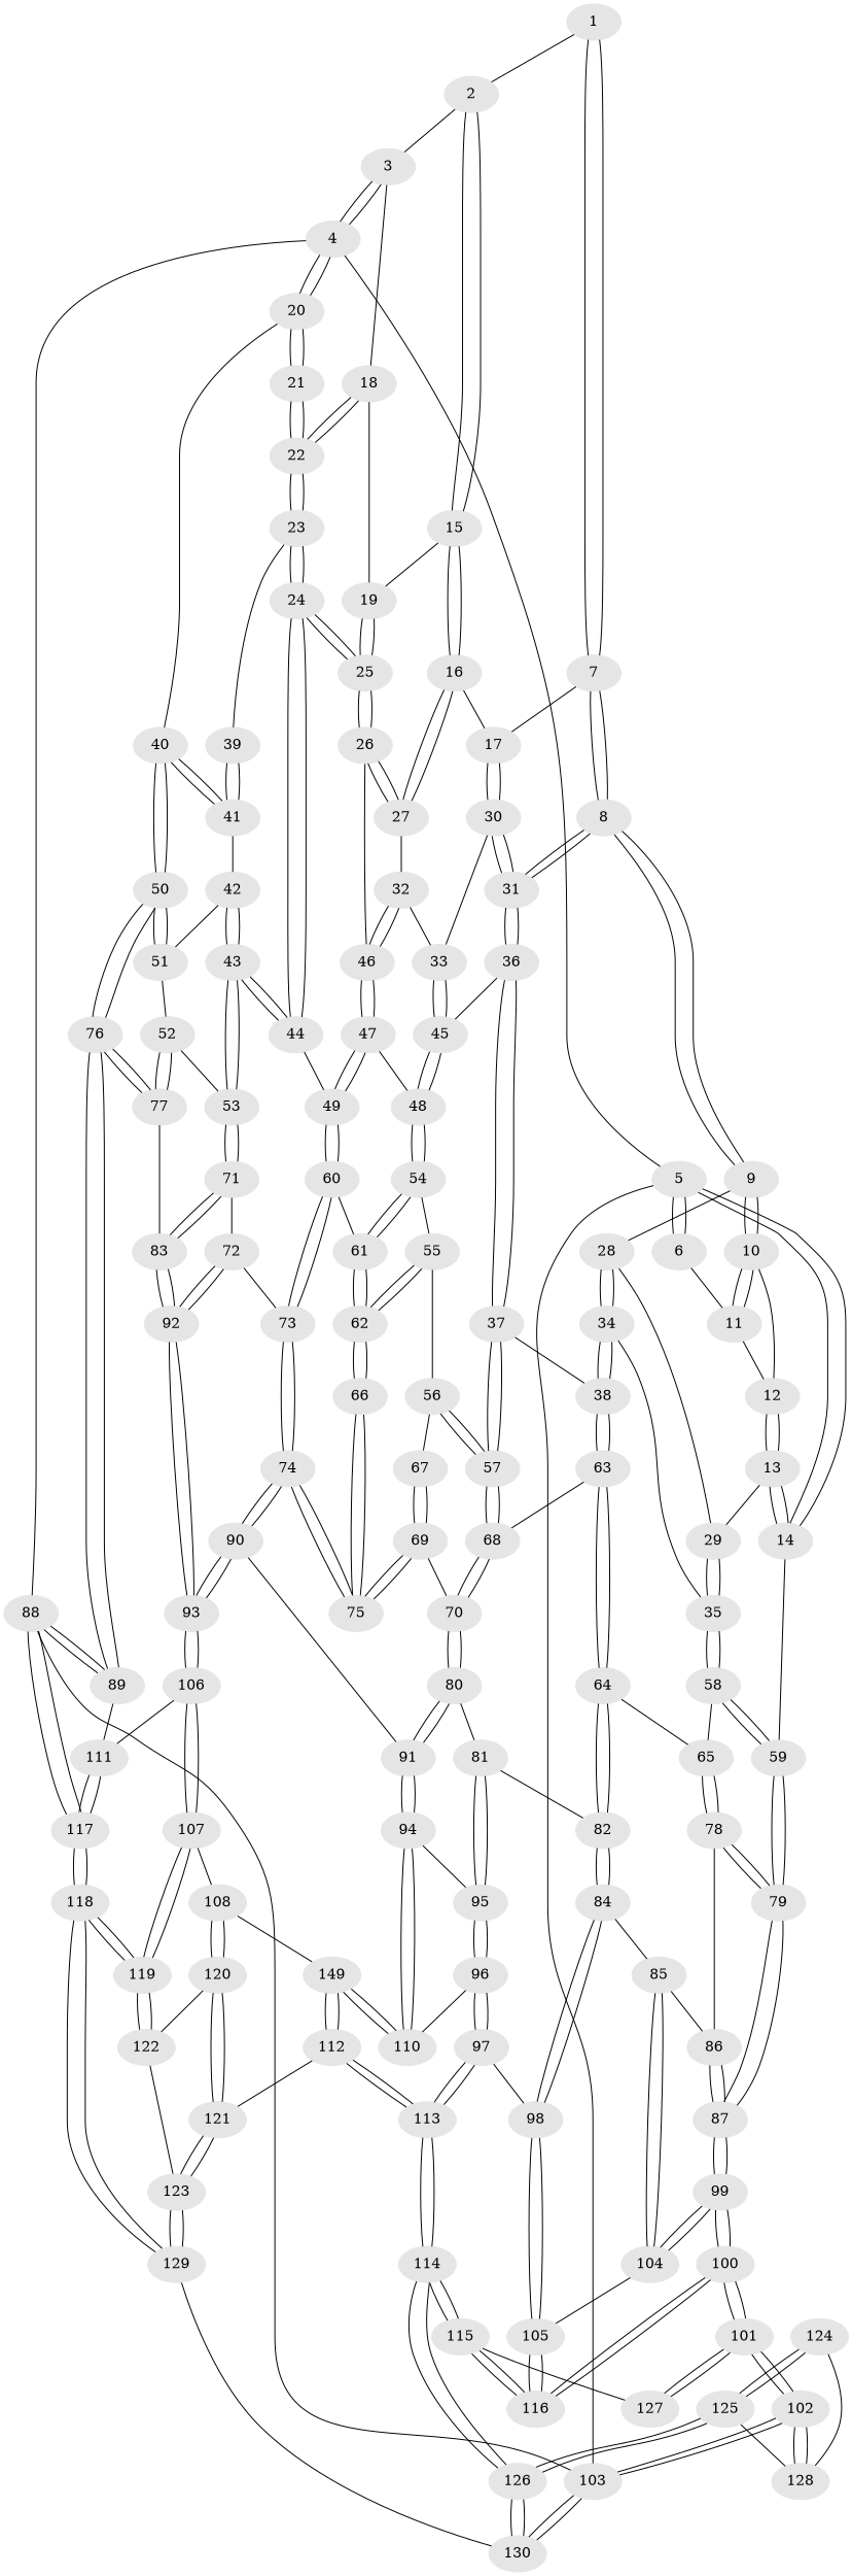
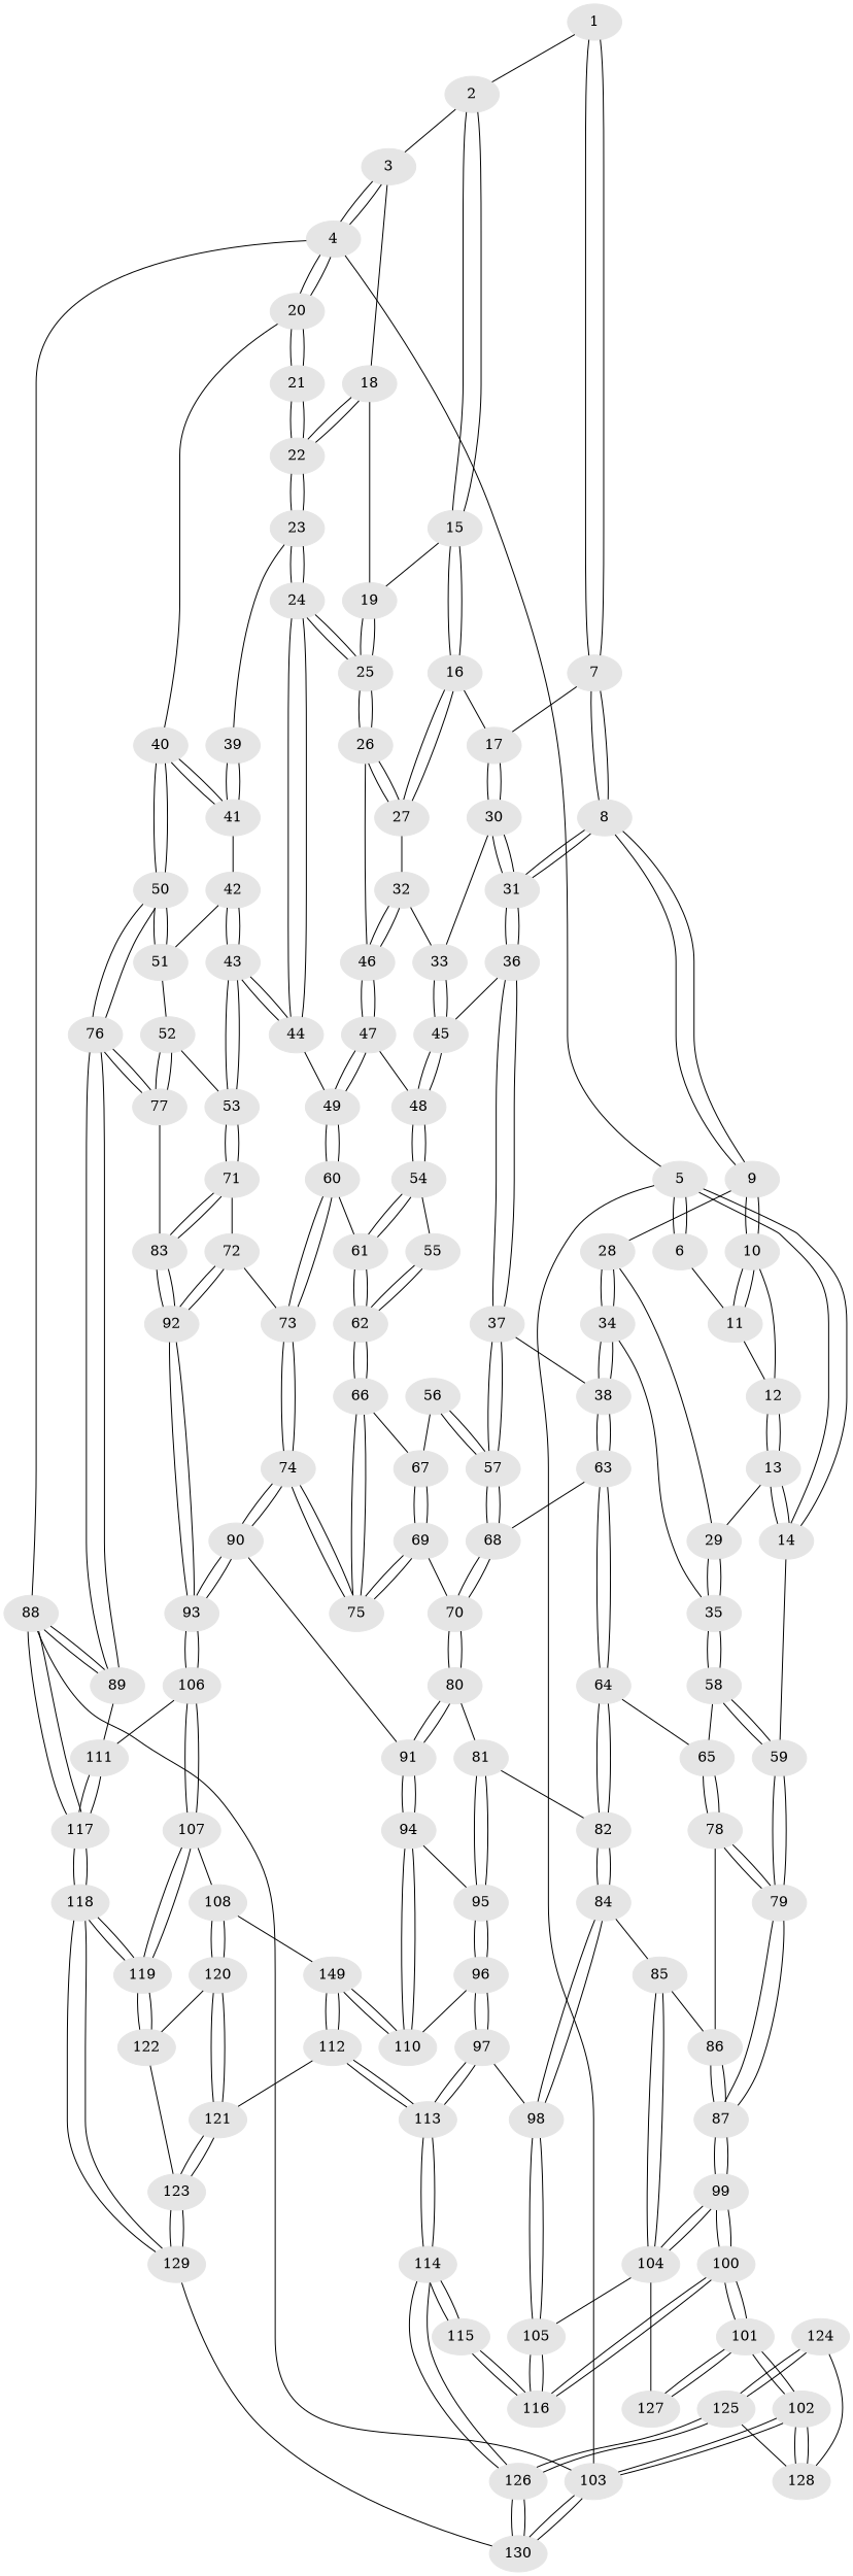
  graph {
    node [color=gray90 style=filled]
    1
    2
    7
    3
    15
    8
    17
    4
    18
    16
    19
    5
    20
    88
    22
    6
    14
    103
    21
    40
    89
    117
    11
    59
    130
    12
    9
    31
    30
    10
    28
    36
    29
    34
    13
    35
    79
    27
    25
    32
    33
    23
    26
    41
    50
    24
    39
    44
    49
    46
    47
    38
    58
    45
    37
    48
    63
    65
    57
    68
    64
    42
    51
    76
    43
    53
    52
    71
    60
    54
    55
    61
    73
    77
    83
    72
    56
    62
    67
    66
    69
    70
    78
    87
    74
    75
    82
    84
    86
    80
    81
    91
    92
    93
    90
    111
    99
    95
    94
    96
    85
    98
    104
    105
    100
    118
    106
    110
    107
    97
    113
    114
    116
    101
    102
    127
    128
    108
    119
    n120 [label=149]
    120
    122
    112
    121
    123
    115
    126
    129
    124
    125
    1 -- 2
    1 -- 7
    1 -- 7
    2 -- 3
    2 -- 15
    2 -- 15
    7 -- 8
    7 -- 8
    7 -- 17
    3 -- 4
    3 -- 4
    3 -- 18
    15 -- 16
    15 -- 16
    15 -- 19
    8 -- 9
    8 -- 9
    8 -- 31
    8 -- 31
    17 -- 30
    17 -- 30
    4 -- 5
    4 -- 20
    4 -- 20
    4 -- 88
    18 -- 19
    18 -- 22
    18 -- 22
    16 -- 17
    16 -- 27
    16 -- 27
    19 -- 25
    19 -- 25
    5 -- 6
    5 -- 6
    5 -- 14
    5 -- 14
    5 -- 103
    20 -- 21
    20 -- 21
    20 -- 40
    88 -- 103
    88 -- 89
    88 -- 89
    88 -- 117
    88 -- 117
    22 -- 23
    22 -- 23
    6 -- 11
    14 -- 59
    103 -- 130
    103 -- 130
    21 -- 22
    21 -- 22
    40 -- 41
    40 -- 41
    40 -- 50
    40 -- 50
    89 -- 111
    117 -- 118
    117 -- 118
    11 -- 12
    59 -- 79
    59 -- 79
    12 -- 13
    12 -- 13
    9 -- 10
    9 -- 10
    9 -- 28
    31 -- 36
    31 -- 36
    30 -- 31
    30 -- 31
    30 -- 33
    10 -- 11
    10 -- 11
    10 -- 12
    28 -- 29
    28 -- 34
    28 -- 34
    36 -- 45
    36 -- 37
    36 -- 37
    29 -- 35
    29 -- 35
    34 -- 35
    34 -- 38
    34 -- 38
    13 -- 14
    13 -- 14
    13 -- 29
    35 -- 58
    35 -- 58
    79 -- 87
    79 -- 87
    27 -- 32
    25 -- 26
    25 -- 26
    32 -- 33
    32 -- 46
    32 -- 46
    33 -- 45
    33 -- 45
    23 -- 24
    23 -- 24
    23 -- 39
    26 -- 27
    26 -- 27
    26 -- 46
    41 -- 42
    50 -- 51
    50 -- 51
    50 -- 76
    50 -- 76
    24 -- 25
    24 -- 25
    24 -- 44
    24 -- 44
    39 -- 41
    39 -- 41
    44 -- 49
    49 -- 60
    49 -- 60
    46 -- 47
    46 -- 47
    47 -- 49
    47 -- 49
    47 -- 48
    38 -- 63
    38 -- 63
    58 -- 59
    58 -- 59
    58 -- 65
    45 -- 48
    45 -- 48
    37 -- 38
    37 -- 57
    37 -- 57
    48 -- 54
    48 -- 54
    63 -- 68
    63 -- 64
    63 -- 64
    65 -- 78
    65 -- 78
    57 -- 68
    57 -- 68
    68 -- 70
    68 -- 70
    64 -- 65
    64 -- 82
    64 -- 82
    42 -- 51
    42 -- 43
    42 -- 43
    51 -- 52
    76 -- 89
    76 -- 89
    76 -- 77
    76 -- 77
    43 -- 44
    43 -- 44
    43 -- 53
    43 -- 53
    53 -- 71
    53 -- 71
    52 -- 53
    52 -- 77
    52 -- 77
    71 -- 83
    71 -- 83
    71 -- 72
    60 -- 61
    60 -- 73
    60 -- 73
    54 -- 55
    54 -- 61
    54 -- 61
-   55 -- 56
    55 -- 62
    55 -- 62
    61 -- 62
    61 -- 62
    73 -- 74
    73 -- 74
    77 -- 83
    83 -- 92
    83 -- 92
    72 -- 73
    72 -- 92
    72 -- 92
    56 -- 57
    56 -- 57
    56 -- 67
    62 -- 66
    62 -- 66
    67 -- 69
    67 -- 69
+   66 -- 67
    66 -- 75
    66 -- 75
    69 -- 70
    69 -- 75
    69 -- 75
    70 -- 80
    70 -- 80
    78 -- 79
    78 -- 79
    78 -- 86
    87 -- 99
    87 -- 99
    74 -- 75
    74 -- 75
    74 -- 90
    74 -- 90
    82 -- 84
    82 -- 84
    84 -- 85
    84 -- 98
    84 -- 98
    86 -- 87
    86 -- 87
    80 -- 81
    80 -- 91
    80 -- 91
    81 -- 82
    81 -- 95
    81 -- 95
    91 -- 94
    91 -- 94
    92 -- 93
    92 -- 93
    93 -- 106
    93 -- 106
    90 -- 91
    90 -- 93
    90 -- 93
    111 -- 117
    111 -- 117
    99 -- 104
    99 -- 104
    99 -- 100
    99 -- 100
    95 -- 96
    95 -- 96
    94 -- 95
    94 -- 110
    94 -- 110
    96 -- 110
    96 -- 97
    96 -- 97
    85 -- 86
    85 -- 104
    85 -- 104
    98 -- 105
    98 -- 105
    104 -- 105
    105 -- 116
    105 -- 116
    100 -- 116
    100 -- 116
    100 -- 101
    100 -- 101
    118 -- 119
    118 -- 119
    118 -- 129
    118 -- 129
    106 -- 111
    106 -- 107
    106 -- 107
    107 -- 108
    107 -- 119
    107 -- 119
    97 -- 98
    97 -- 113
    97 -- 113
    113 -- 114
    113 -- 114
    114 -- 115
    114 -- 115
    114 -- 126
    114 -- 126
    101 -- 102
    101 -- 102
    101 -- 127
    101 -- 127
    102 -- 103
    102 -- 103
    102 -- 128
    102 -- 128
    108 -- n120
    108 -- 120
    108 -- 120
    119 -- 122
    119 -- 122
    n120 -- 110
    n120 -- 110
    n120 -- 112
    n120 -- 112
    120 -- 122
    120 -- 121
    120 -- 121
    122 -- 123
    112 -- 113
    112 -- 113
    112 -- 121
    121 -- 123
    121 -- 123
    123 -- 129
    123 -- 129
    115 -- 116
    115 -- 116
-   115 -- 127
+   104 -- 127
    126 -- 130
    126 -- 130
    129 -- 130
    124 -- 128
    124 -- 125
    124 -- 125
    125 -- 128
    125 -- 126
    125 -- 126
  }
